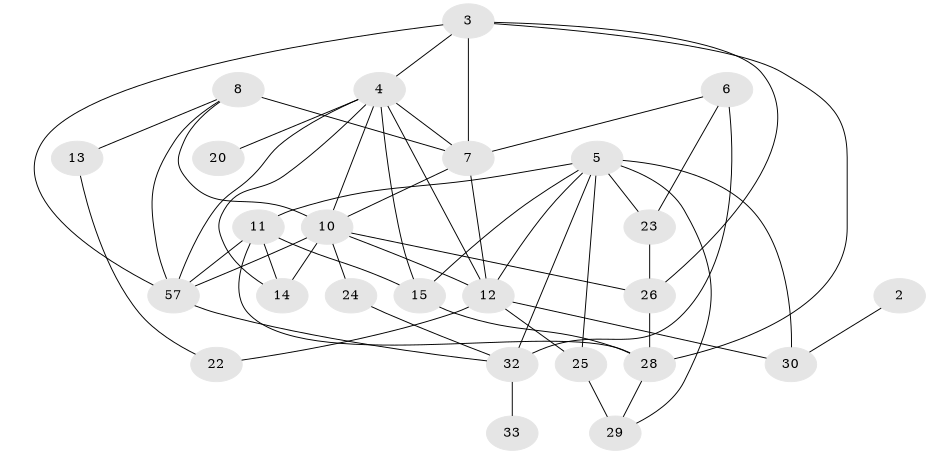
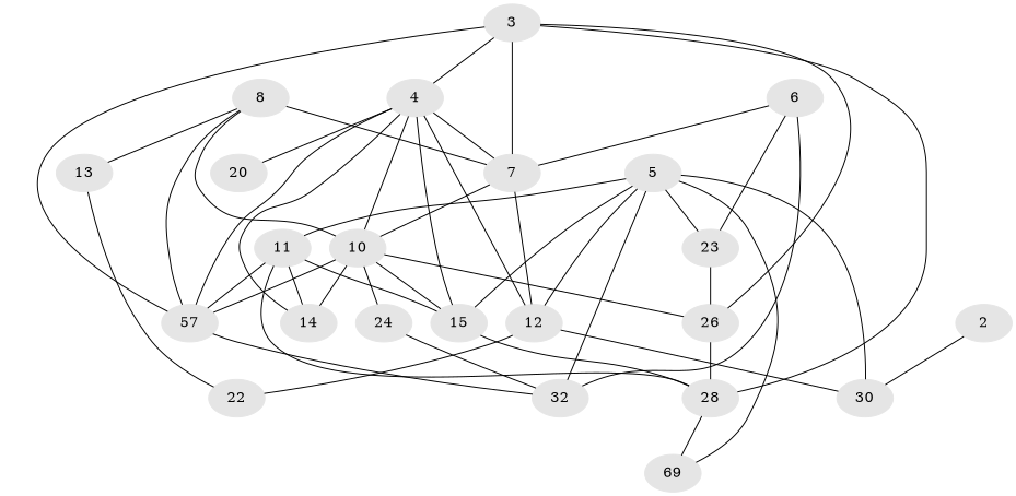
  graph {
    node [color=gray90 style=filled]
    edge [weight=1.0]
    2
    30
    3
    4
    n5 [label=7]
    n6 [label=57]
    26
    28
    10
    12
    14
    15
    20
    32
-   29
+   29 [label=69]
    24
-   25
    22
    5
    11
    23
-   33
    6
    8
    13
    2 -- 30
    3 -- 4
    3 -- n5
    3 -- n6
    3 -- 26
    3 -- 28
    4 -- n5
    4 -- n6
    4 -- 10
    4 -- 12 [weight=2.0]
    4 -- 14
    4 -- 15
    4 -- 20
    n5 -- 10
    n5 -- 12 [weight=2.0]
    n6 -- 32
    26 -- 28
    28 -- 29
    10 -- n6
    10 -- 26
    10 -- 14
-   10 -- 12
+   10 -- 15
    10 -- 24
    12 -- 30
-   12 -- 25 [weight=2.0]
    12 -- 22
    15 -- 28
-   32 -- 33
    24 -- 32
-   25 -- 29 [weight=2.0]
    5 -- 30
    5 -- 12
    5 -- 15
    5 -- 32
    5 -- 29
-   5 -- 25 [weight=2.0]
    5 -- 11
    5 -- 23
    11 -- n6
    11 -- 28 [weight=2.0]
    11 -- 14 [weight=2.0]
    11 -- 15
    23 -- 26
    6 -- n5
    6 -- 32 [weight=2.0]
    6 -- 23
    8 -- n5 [weight=4.0]
    8 -- n6
    8 -- 10
    8 -- 13 [weight=2.0]
    13 -- 22
  }
